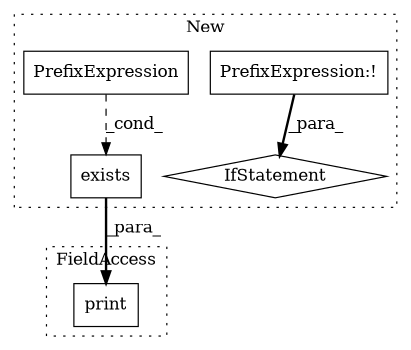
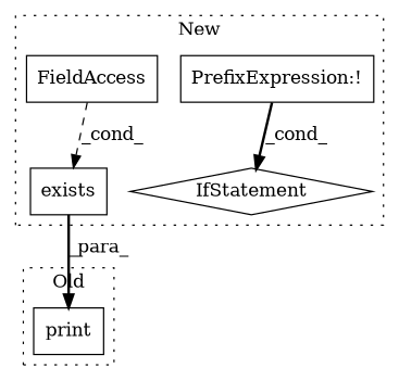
  digraph {
    node [a=32 shape=box]
    edge [style=bold]
    n1 [l="7,1" label=exists s="1360,1381"]
    n2 [a=38 l=1 label="PrefixExpression:!" s=1351]
-   n3 [a=22 l=7 label=PrefixExpression s=1352]
+   n3 [a=22 l=7 label=FieldAccess s=1352]
    n4 [a=25 l="4,2" label=IfStatement s="1347,1382" shape=diamond]
    n5 [l="6,1" label=print s="2318,2328"]
    subgraph cluster_1 {
      label=New
      style=dotted
      n1
      n2
      n3
      n4
    }
    subgraph cluster_2 {
-     label=FieldAccess
+     label=Old
      style=dotted
      n5
    }
    n1 -> n5 [label=_para_]
-   n2 -> n4 [label=_para_]
+   n2 -> n4 [label=_cond_]
    n3 -> n1 [label=_cond_ style=dashed]
  }
